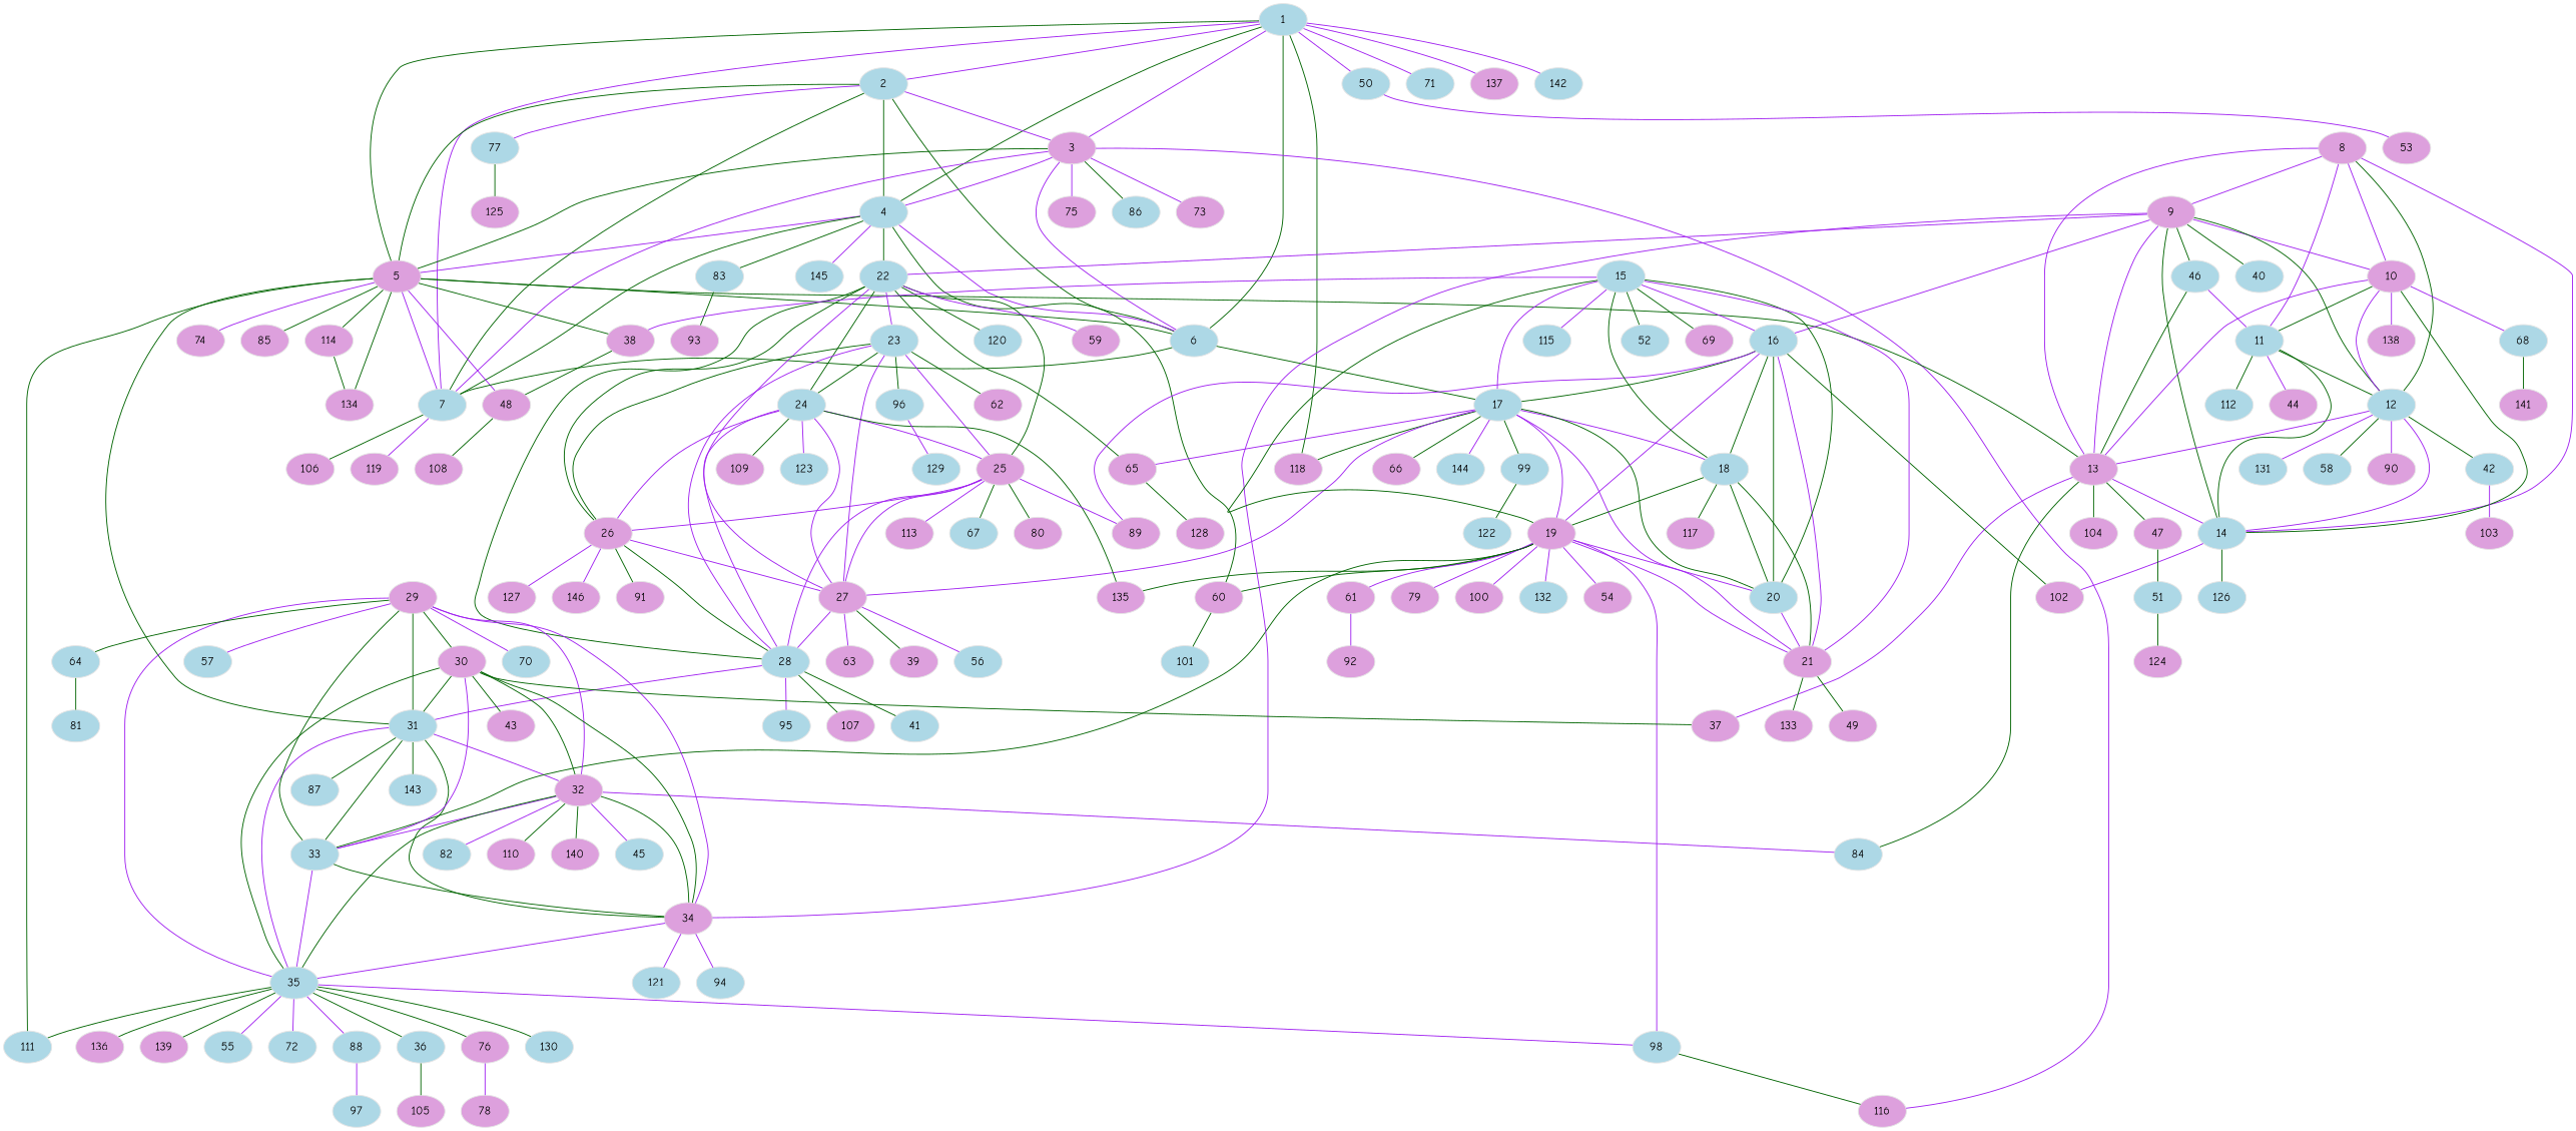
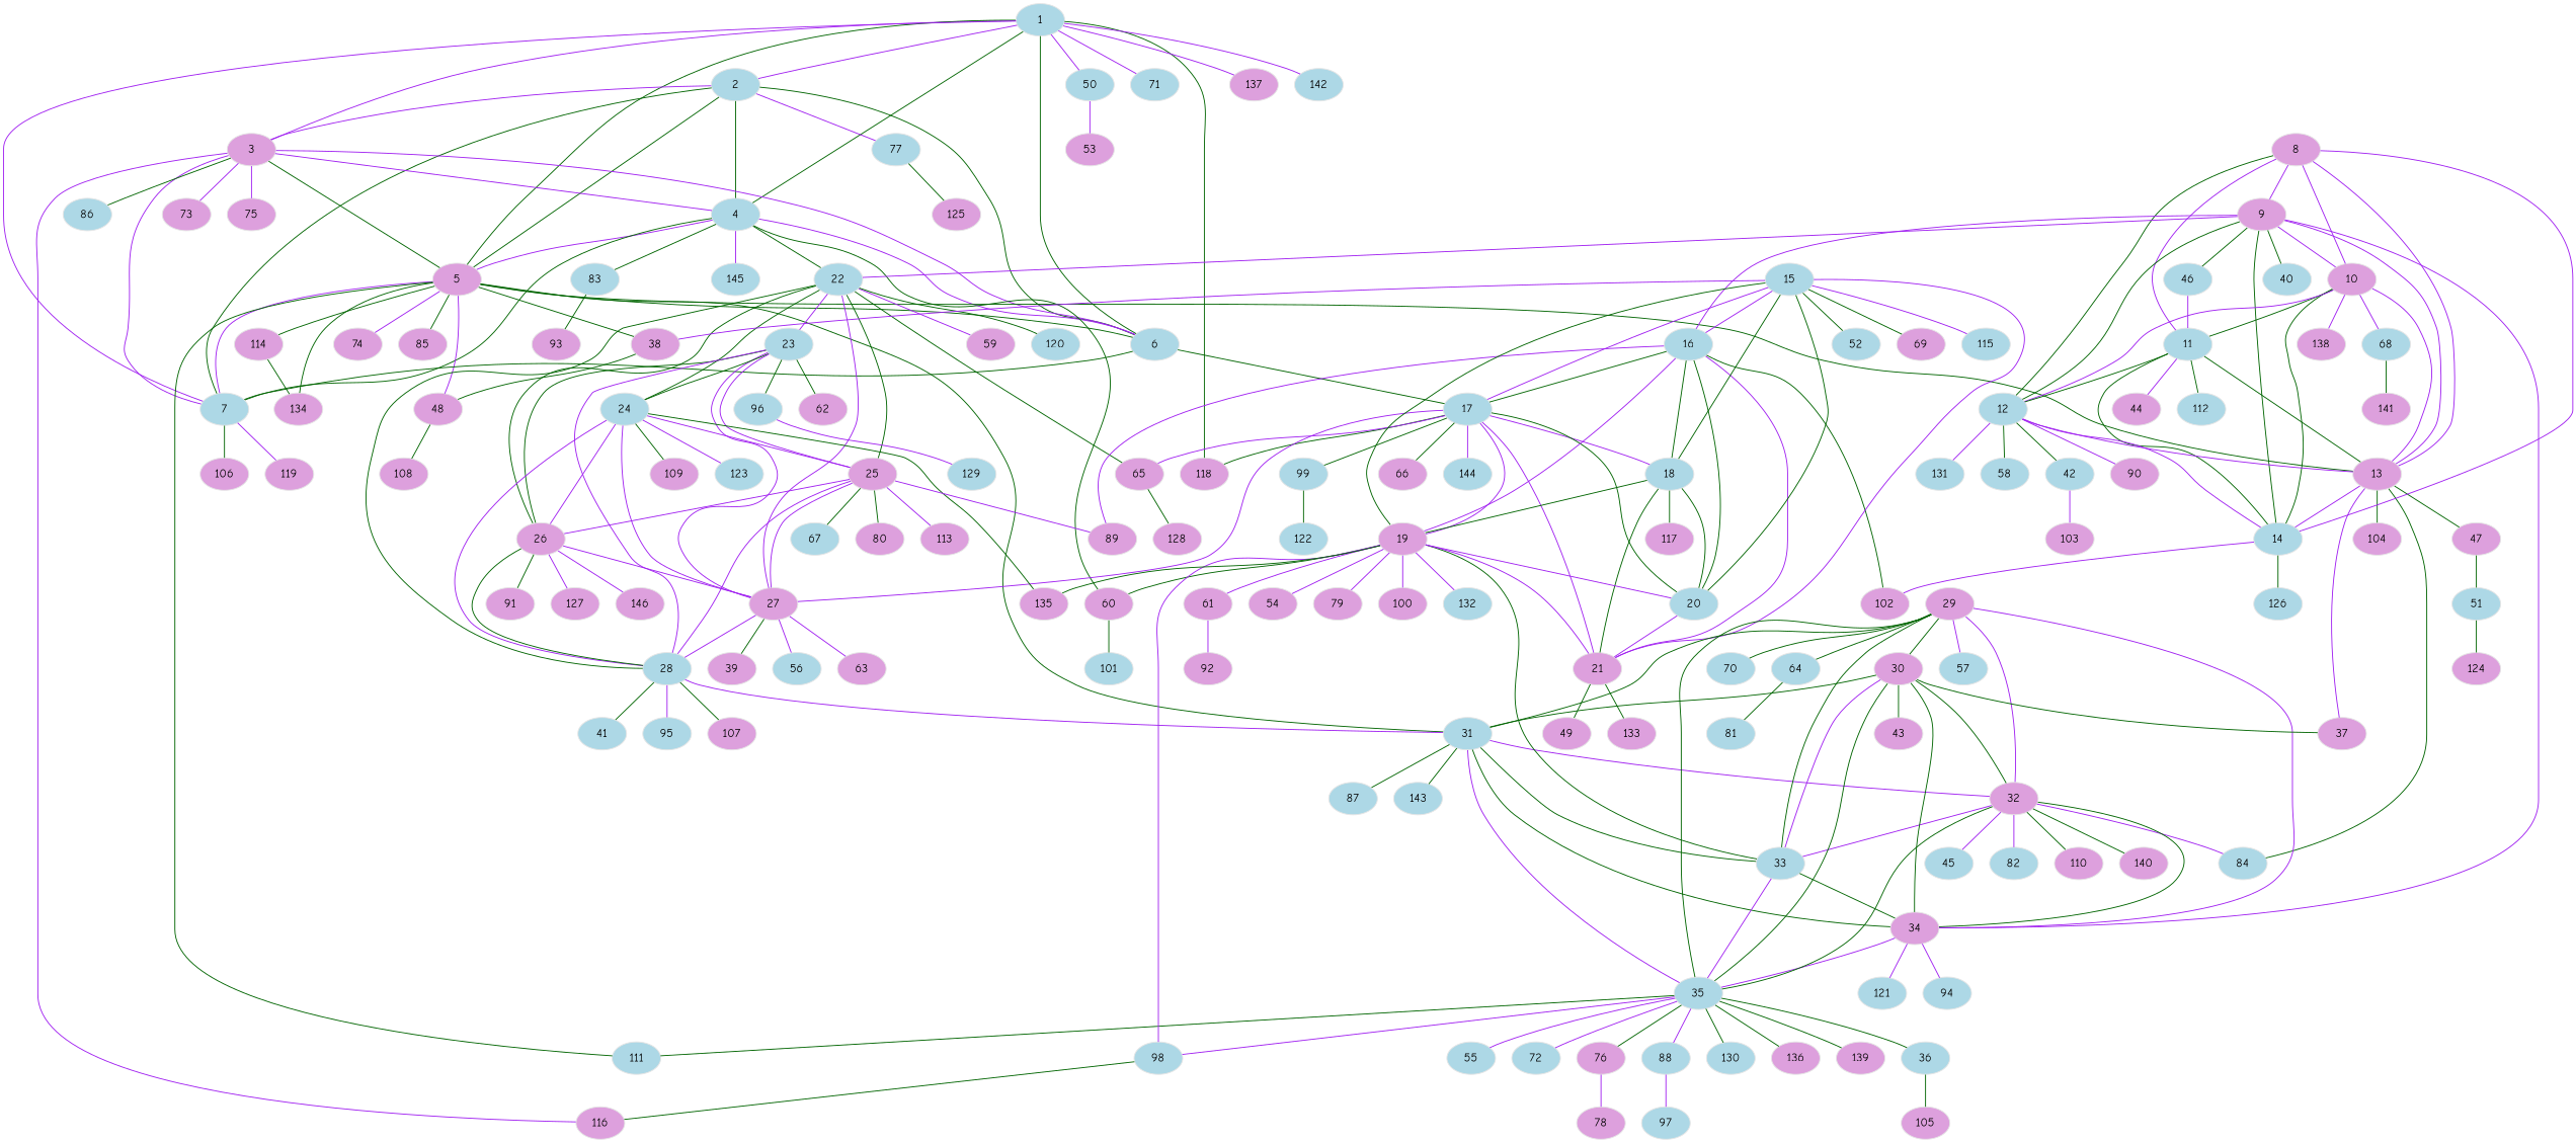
  graph {
    fontname="Comic Neue"
    node [color=gray90 fillcolor=plum fontname="Comic Neue" style=filled]
    edge [color=darkgreen fontname="Comic Neue"]
    1 [fillcolor=lightblue]
    2 [fillcolor=lightblue]
    3
    4 [fillcolor=lightblue]
    5
    6 [fillcolor=lightblue]
    7 [fillcolor=lightblue]
    50 [fillcolor=lightblue]
    71 [fillcolor=lightblue]
    118
    137
    142 [fillcolor=lightblue]
    77 [fillcolor=lightblue]
    73
    75
    86 [fillcolor=lightblue]
    116
    22 [fillcolor=lightblue]
    60
    83 [fillcolor=lightblue]
    145 [fillcolor=lightblue]
    13
    31 [fillcolor=lightblue]
    38
    48
    74
    85
    111 [fillcolor=lightblue]
    114
    134
    17 [fillcolor=lightblue]
    106
    119
    53
    125
    27
    65
    23 [fillcolor=lightblue]
    24 [fillcolor=lightblue]
    25
    26
    28 [fillcolor=lightblue]
    59
    120 [fillcolor=lightblue]
    101 [fillcolor=lightblue]
    93
    14 [fillcolor=lightblue]
    37
    47
    84 [fillcolor=lightblue]
    104
    34
    33 [fillcolor=lightblue]
    32
    35 [fillcolor=lightblue]
    87 [fillcolor=lightblue]
    143 [fillcolor=lightblue]
    108
    18 [fillcolor=lightblue]
    19
    20 [fillcolor=lightblue]
    21
    66
    99 [fillcolor=lightblue]
    144 [fillcolor=lightblue]
    8
    9
    10
    11 [fillcolor=lightblue]
    12 [fillcolor=lightblue]
    16 [fillcolor=lightblue]
    40 [fillcolor=lightblue]
    46 [fillcolor=lightblue]
    68 [fillcolor=lightblue]
    138
    44
    112 [fillcolor=lightblue]
    42 [fillcolor=lightblue]
    58 [fillcolor=lightblue]
    90
    131 [fillcolor=lightblue]
    102
    126 [fillcolor=lightblue]
    89
    94 [fillcolor=lightblue]
    121 [fillcolor=lightblue]
    141
    103
    51 [fillcolor=lightblue]
    15 [fillcolor=lightblue]
    52 [fillcolor=lightblue]
    69
    115 [fillcolor=lightblue]
    117
    54
    61
    79
    98 [fillcolor=lightblue]
    100
    132 [fillcolor=lightblue]
    135
    49
    133
    39
    56 [fillcolor=lightblue]
    63
    128
    122 [fillcolor=lightblue]
    92
    62
    96 [fillcolor=lightblue]
    109
    123 [fillcolor=lightblue]
    67 [fillcolor=lightblue]
    80
    113
    91
    127
    146
    41 [fillcolor=lightblue]
    95 [fillcolor=lightblue]
    107
    129 [fillcolor=lightblue]
    29
    30
    57 [fillcolor=lightblue]
    64 [fillcolor=lightblue]
    70 [fillcolor=lightblue]
    43
    45 [fillcolor=lightblue]
    82 [fillcolor=lightblue]
    110
    140
    36 [fillcolor=lightblue]
    55 [fillcolor=lightblue]
    72 [fillcolor=lightblue]
    76
    88 [fillcolor=lightblue]
    130 [fillcolor=lightblue]
    136
    139
    81 [fillcolor=lightblue]
    105
    78
    97 [fillcolor=lightblue]
    124
    1 -- 2 [color=purple]
    1 -- 3 [color=purple]
    1 -- 4
    1 -- 5
    1 -- 6
    1 -- 7 [color=purple]
    1 -- 50 [color=purple]
    1 -- 71 [color=purple]
    1 -- 118
    1 -- 137 [color=purple]
    1 -- 142 [color=purple]
    2 -- 3 [color=purple]
    2 -- 4
    2 -- 5
    2 -- 6
    2 -- 7
    2 -- 77 [color=purple]
    3 -- 4 [color=purple]
    3 -- 5
    3 -- 6 [color=purple]
    3 -- 7 [color=purple]
    3 -- 73 [color=purple]
    3 -- 75 [color=purple]
    3 -- 86
    3 -- 116 [color=purple]
    4 -- 5 [color=purple]
    4 -- 6 [color=purple]
    4 -- 7
    4 -- 22
    4 -- 60
    4 -- 83
    4 -- 145 [color=purple]
    5 -- 6
    5 -- 7 [color=purple]
    5 -- 13
    5 -- 31
    5 -- 38
    5 -- 48 [color=purple]
    5 -- 74 [color=purple]
    5 -- 85
    5 -- 111
    5 -- 114
    5 -- 134
    6 -- 7
    6 -- 17
    7 -- 106
    7 -- 119 [color=purple]
    50 -- 53 [color=purple]
    77 -- 125
    22 -- 27 [color=purple]
    22 -- 65
    22 -- 23 [color=purple]
    22 -- 24
    22 -- 25
    22 -- 26
    22 -- 28
    22 -- 59 [color=purple]
    22 -- 120
    60 -- 101
    83 -- 93
    13 -- 14 [color=purple]
    13 -- 37 [color=purple]
    13 -- 47
    13 -- 84
    13 -- 104
    31 -- 34
    31 -- 33
    31 -- 32 [color=purple]
    31 -- 35 [color=purple]
    31 -- 87
    31 -- 143
    38 -- 48
    48 -- 108
    114 -- 134
    17 -- 118
    17 -- 27 [color=purple]
    17 -- 65 [color=purple]
    17 -- 18 [color=purple]
    17 -- 19 [color=purple]
    17 -- 20
    17 -- 21 [color=purple]
    17 -- 66
    17 -- 99
    17 -- 144 [color=purple]
    27 -- 28 [color=purple]
    27 -- 39
    27 -- 56 [color=purple]
    27 -- 63 [color=purple]
    65 -- 128
    23 -- 27 [color=purple]
    23 -- 24
    23 -- 25 [color=purple]
    23 -- 26
    23 -- 28 [color=purple]
    23 -- 62
    23 -- 96
    24 -- 27 [color=purple]
    24 -- 25 [color=purple]
    24 -- 26 [color=purple]
    24 -- 28 [color=purple]
    24 -- 135
    24 -- 109
    24 -- 123 [color=purple]
    25 -- 27 [color=purple]
    25 -- 26 [color=purple]
    25 -- 28 [color=purple]
    25 -- 89 [color=purple]
    25 -- 67
    25 -- 80
    25 -- 113 [color=purple]
    26 -- 27 [color=purple]
    26 -- 28
    26 -- 91
    26 -- 127 [color=purple]
    26 -- 146 [color=purple]
    28 -- 31 [color=purple]
    28 -- 41
    28 -- 95 [color=purple]
    28 -- 107
    14 -- 102 [color=purple]
    14 -- 126
    47 -- 51
    34 -- 35 [color=purple]
    34 -- 94 [color=purple]
    34 -- 121 [color=purple]
    33 -- 34
    33 -- 35 [color=purple]
    32 -- 84 [color=purple]
    32 -- 34
    32 -- 33 [color=purple]
    32 -- 35
    32 -- 45 [color=purple]
    32 -- 82 [color=purple]
    32 -- 110
    32 -- 140
    35 -- 111
    35 -- 98 [color=purple]
    35 -- 36
    35 -- 55 [color=purple]
    35 -- 72 [color=purple]
    35 -- 76
    35 -- 88 [color=purple]
    35 -- 130
    35 -- 136
    35 -- 139
    18 -- 19
    18 -- 20
    18 -- 21
    18 -- 117
    19 -- 60
    19 -- 33
    19 -- 20 [color=purple]
    19 -- 21 [color=purple]
    19 -- 54 [color=purple]
    19 -- 61 [color=purple]
    19 -- 79 [color=purple]
    19 -- 98 [color=purple]
    19 -- 100 [color=purple]
    19 -- 132 [color=purple]
    19 -- 135
    20 -- 21 [color=purple]
    21 -- 49
    21 -- 133
    99 -- 122
    8 -- 13 [color=purple]
    8 -- 14 [color=purple]
    8 -- 9 [color=purple]
    8 -- 10 [color=purple]
    8 -- 11 [color=purple]
    8 -- 12
    9 -- 22 [color=purple]
    9 -- 13 [color=purple]
    9 -- 14
    9 -- 34 [color=purple]
    9 -- 10 [color=purple]
    9 -- 12
    9 -- 16 [color=purple]
    9 -- 40
    9 -- 46
    10 -- 13 [color=purple]
    10 -- 14
    10 -- 11
    10 -- 12 [color=purple]
    10 -- 68 [color=purple]
    10 -- 138 [color=purple]
-   46 -- 13
+   11 -- 13
    11 -- 14
    11 -- 12
    11 -- 44 [color=purple]
    11 -- 112
    12 -- 13 [color=purple]
    12 -- 14 [color=purple]
    12 -- 42
    12 -- 58
    12 -- 90 [color=purple]
    12 -- 131 [color=purple]
    16 -- 17
    16 -- 18
    16 -- 19 [color=purple]
    16 -- 20
    16 -- 21 [color=purple]
    16 -- 102
    16 -- 89 [color=purple]
    46 -- 11 [color=purple]
    68 -- 141
    42 -- 103 [color=purple]
    51 -- 124
    15 -- 38 [color=purple]
    15 -- 17 [color=purple]
    15 -- 18
    15 -- 19
    15 -- 20
    15 -- 21 [color=purple]
    15 -- 16 [color=purple]
    15 -- 52
    15 -- 69
    15 -- 115 [color=purple]
    61 -- 92 [color=purple]
    98 -- 116
    96 -- 129 [color=purple]
    29 -- 31
    29 -- 34 [color=purple]
    29 -- 33
    29 -- 32 [color=purple]
-   29 -- 35 [color=purple]
+   29 -- 35
    29 -- 30
    29 -- 57 [color=purple]
    29 -- 64
-   29 -- 70 [color=purple]
+   29 -- 70
    30 -- 31
    30 -- 37
    30 -- 34
    30 -- 33 [color=purple]
    30 -- 32
    30 -- 35
    30 -- 43
    64 -- 81
    36 -- 105
    76 -- 78 [color=purple]
    88 -- 97 [color=purple]
  }
